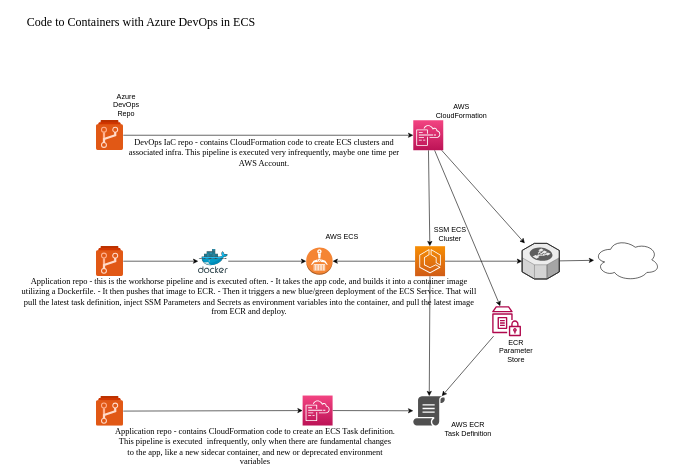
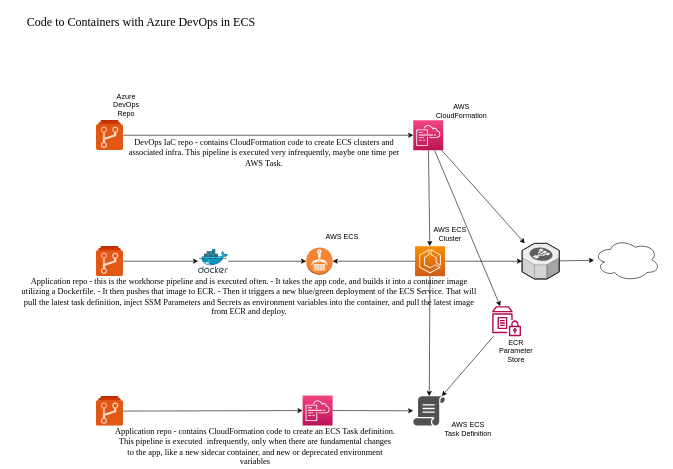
  <mxCell id="0" />
  <mxCell id="1" parent="0" />
  <mxCell id="2" style="edgeStyle=none;html=1;" parent="1" source="3" target="5" edge="1"><mxGeometry relative="1" as="geometry" /></mxCell>
  <mxCell id="3" value="" style="sketch=0;aspect=fixed;html=1;points=[];align=center;image;fontSize=12;image=img/lib/mscae/Azure_Repos.svg;" parent="1" vertex="1"><mxGeometry x="160" y="410" width="45" height="50" as="geometry" /></mxCell>
  <mxCell id="4" style="edgeStyle=none;html=1;entryX=0;entryY=0.5;entryDx=0;entryDy=0;entryPerimeter=0;" parent="1" source="5" target="6" edge="1"><mxGeometry relative="1" as="geometry" /></mxCell>
  <mxCell id="5" value="" style="sketch=0;aspect=fixed;html=1;points=[];align=center;image;fontSize=12;image=img/lib/mscae/Docker.svg;" parent="1" vertex="1"><mxGeometry x="330" y="414.5" width="50" height="41" as="geometry" /></mxCell>
  <mxCell id="6" value="" style="outlineConnect=0;dashed=0;verticalLabelPosition=bottom;verticalAlign=top;align=center;html=1;shape=mxgraph.aws3.ecr;fillColor=#F58534;gradientColor=none;" parent="1" vertex="1"><mxGeometry x="510" y="412.25" width="44" height="45.5" as="geometry" /></mxCell>
  <mxCell id="7" value="" style="edgeStyle=none;html=1;" parent="1" source="10" target="12" edge="1"><mxGeometry relative="1" as="geometry" /></mxCell>
  <mxCell id="8" style="edgeStyle=none;html=1;entryX=1;entryY=0.5;entryDx=0;entryDy=0;entryPerimeter=0;" parent="1" source="10" target="6" edge="1"><mxGeometry relative="1" as="geometry"><mxPoint x="560" y="505" as="targetPoint" /></mxGeometry></mxCell>
  <mxCell id="9" value="" style="edgeStyle=none;html=1;" parent="1" source="10" target="20" edge="1"><mxGeometry relative="1" as="geometry" /></mxCell>
  <mxCell id="10" value="" style="sketch=0;points=[[0,0,0],[0.25,0,0],[0.5,0,0],[0.75,0,0],[1,0,0],[0,1,0],[0.25,1,0],[0.5,1,0],[0.75,1,0],[1,1,0],[0,0.25,0],[0,0.5,0],[0,0.75,0],[1,0.25,0],[1,0.5,0],[1,0.75,0]];outlineConnect=0;fontColor=#232F3E;gradientColor=#F78E04;gradientDirection=north;fillColor=#D05C17;strokeColor=#ffffff;dashed=0;verticalLabelPosition=bottom;verticalAlign=top;align=center;html=1;fontSize=12;fontStyle=0;aspect=fixed;shape=mxgraph.aws4.resourceIcon;resIcon=mxgraph.aws4.ecs;" parent="1" vertex="1"><mxGeometry x="691.5" y="410" width="50" height="50" as="geometry" /></mxCell>
  <mxCell id="11" value="" style="edgeStyle=none;html=1;" parent="1" source="12" target="13" edge="1"><mxGeometry relative="1" as="geometry" /></mxCell>
  <mxCell id="12" value="" style="verticalLabelPosition=bottom;html=1;verticalAlign=top;strokeWidth=1;align=center;outlineConnect=0;dashed=0;outlineConnect=0;shape=mxgraph.aws3d.elasticLoadBalancing;fillColor=#ECECEC;strokeColor=#5E5E5E;aspect=fixed;" parent="1" vertex="1"><mxGeometry x="870" y="405.29" width="62" height="59.42" as="geometry" /></mxCell>
  <mxCell id="13" value="" style="ellipse;shape=cloud;whiteSpace=wrap;html=1;" parent="1" vertex="1"><mxGeometry x="990" y="397.75" width="110" height="70" as="geometry" /></mxCell>
  <mxCell id="14" value="" style="edgeStyle=none;html=1;" parent="1" source="15" target="19" edge="1"><mxGeometry relative="1" as="geometry" /></mxCell>
  <mxCell id="15" value="" style="sketch=0;aspect=fixed;html=1;points=[];align=center;image;fontSize=12;image=img/lib/mscae/Azure_Repos.svg;" parent="1" vertex="1"><mxGeometry x="160" y="200" width="45" height="50" as="geometry" /></mxCell>
  <mxCell id="16" value="" style="edgeStyle=none;html=1;" parent="1" source="19" target="10" edge="1"><mxGeometry relative="1" as="geometry" /></mxCell>
  <mxCell id="17" style="edgeStyle=none;html=1;fontFamily=Georgia;fontSize=16;" parent="1" source="19" target="12" edge="1"><mxGeometry relative="1" as="geometry" /></mxCell>
  <mxCell id="18" style="edgeStyle=none;html=1;fontFamily=Georgia;fontSize=14;" parent="1" source="19" target="29" edge="1"><mxGeometry relative="1" as="geometry" /></mxCell>
  <mxCell id="19" value="" style="sketch=0;points=[[0,0,0],[0.25,0,0],[0.5,0,0],[0.75,0,0],[1,0,0],[0,1,0],[0.25,1,0],[0.5,1,0],[0.75,1,0],[1,1,0],[0,0.25,0],[0,0.5,0],[0,0.75,0],[1,0.25,0],[1,0.5,0],[1,0.75,0]];points=[[0,0,0],[0.25,0,0],[0.5,0,0],[0.75,0,0],[1,0,0],[0,1,0],[0.25,1,0],[0.5,1,0],[0.75,1,0],[1,1,0],[0,0.25,0],[0,0.5,0],[0,0.75,0],[1,0.25,0],[1,0.5,0],[1,0.75,0]];outlineConnect=0;fontColor=#232F3E;gradientColor=#F34482;gradientDirection=north;fillColor=#BC1356;strokeColor=#ffffff;dashed=0;verticalLabelPosition=bottom;verticalAlign=top;align=center;html=1;fontSize=12;fontStyle=0;aspect=fixed;shape=mxgraph.aws4.resourceIcon;resIcon=mxgraph.aws4.cloudformation;" parent="1" vertex="1"><mxGeometry x="688.5" y="200" width="50" height="50" as="geometry" /></mxCell>
  <mxCell id="20" value="" style="sketch=0;pointerEvents=1;shadow=0;dashed=0;html=1;strokeColor=none;fillColor=#505050;labelPosition=center;verticalLabelPosition=bottom;verticalAlign=top;outlineConnect=0;align=center;shape=mxgraph.office.concepts.script;" parent="1" vertex="1"><mxGeometry x="688.5" y="660" width="53" height="49" as="geometry" /></mxCell>
  <mxCell id="21" value="" style="edgeStyle=none;html=1;" parent="1" source="22" target="24" edge="1"><mxGeometry relative="1" as="geometry" /></mxCell>
  <mxCell id="22" value="" style="sketch=0;aspect=fixed;html=1;points=[];align=center;image;fontSize=12;image=img/lib/mscae/Azure_Repos.svg;" parent="1" vertex="1"><mxGeometry x="160" y="660" width="45" height="50" as="geometry" /></mxCell>
  <mxCell id="23" value="" style="edgeStyle=none;html=1;" parent="1" source="24" target="20" edge="1"><mxGeometry relative="1" as="geometry" /></mxCell>
  <mxCell id="24" value="" style="sketch=0;points=[[0,0,0],[0.25,0,0],[0.5,0,0],[0.75,0,0],[1,0,0],[0,1,0],[0.25,1,0],[0.5,1,0],[0.75,1,0],[1,1,0],[0,0.25,0],[0,0.5,0],[0,0.75,0],[1,0.25,0],[1,0.5,0],[1,0.75,0]];points=[[0,0,0],[0.25,0,0],[0.5,0,0],[0.75,0,0],[1,0,0],[0,1,0],[0.25,1,0],[0.5,1,0],[0.75,1,0],[1,1,0],[0,0.25,0],[0,0.5,0],[0,0.75,0],[1,0.25,0],[1,0.5,0],[1,0.75,0]];outlineConnect=0;fontColor=#232F3E;gradientColor=#F34482;gradientDirection=north;fillColor=#BC1356;strokeColor=#ffffff;dashed=0;verticalLabelPosition=bottom;verticalAlign=top;align=center;html=1;fontSize=12;fontStyle=0;aspect=fixed;shape=mxgraph.aws4.resourceIcon;resIcon=mxgraph.aws4.cloudformation;" parent="1" vertex="1"><mxGeometry x="504" y="659" width="50" height="50" as="geometry" /></mxCell>
  <mxCell id="25" value="Code to Containers with Azure DevOps in ECS" style="text;html=1;strokeColor=none;fillColor=none;align=center;verticalAlign=middle;whiteSpace=wrap;rounded=0;fontFamily=Georgia;fontSize=20;" parent="1" vertex="1"><mxGeometry width="430" height="30" as="geometry" x="20" y="20" /></mxCell>
- <mxCell id="26" value="DevOps IaC repo - contains CloudFormation code to create ECS clusters and associated infra. This pipeline is executed very infrequently, maybe one time per AWS Account." style="text;html=1;strokeColor=none;fillColor=none;align=center;verticalAlign=middle;whiteSpace=wrap;rounded=0;fontFamily=Georgia;fontSize=14;" parent="1" vertex="1"><mxGeometry x="205" y="240" width="470" height="30" as="geometry" /></mxCell>
+ <mxCell id="26" value="DevOps IaC repo - contains CloudFormation code to create ECS clusters and associated infra. This pipeline is executed very infrequently, maybe one time per AWS Task." style="text;html=1;strokeColor=none;fillColor=none;align=center;verticalAlign=middle;whiteSpace=wrap;rounded=0;fontFamily=Georgia;fontSize=14;" parent="1" vertex="1"><mxGeometry x="205" y="240" width="470" height="30" as="geometry" /></mxCell>
  <mxCell id="27" value="Application repo - contains CloudFormation code to create an ECS Task definition. This pipeline is executed&amp;nbsp; infrequently, only when there are fundamental changes to the app, like a new sidecar container, and new or deprecated environment variables" style="text;html=1;strokeColor=none;fillColor=none;align=center;verticalAlign=middle;whiteSpace=wrap;rounded=0;fontFamily=Georgia;fontSize=14;" parent="1" vertex="1"><mxGeometry x="190" y="730" width="470" height="30" as="geometry" /></mxCell>
  <mxCell id="28" style="edgeStyle=none;html=1;fontFamily=Georgia;fontSize=14;" parent="1" source="29" target="20" edge="1"><mxGeometry relative="1" as="geometry" /></mxCell>
  <mxCell id="29" value="" style="sketch=0;outlineConnect=0;fontColor=#232F3E;gradientColor=none;fillColor=#B0084D;strokeColor=none;dashed=0;verticalLabelPosition=bottom;verticalAlign=top;align=center;html=1;fontSize=12;fontStyle=0;aspect=fixed;pointerEvents=1;shape=mxgraph.aws4.parameter_store;fontFamily=Georgia;" parent="1" vertex="1"><mxGeometry x="820" y="510" width="48.08" height="50" as="geometry" /></mxCell>
  <mxCell id="30" value="Application repo - this is the workhorse pipeline and is executed often. - It takes the app code, and builds it into a container image utilizing a Dockerfile. - It then pushes that image to ECR. - Then it triggers a new blue/green deployment of the ECS Service. That will pull the latest task definition, inject SSM Parameters and Secrets as environment variables into the container, and pull the latest image from ECR and deploy." style="text;html=1;strokeColor=none;fillColor=none;align=center;verticalAlign=middle;whiteSpace=wrap;rounded=0;fontFamily=Georgia;fontSize=14;" parent="1" vertex="1"><mxGeometry x="30" y="480" width="770" height="30" as="geometry" /></mxCell>
  <mxCell id="31" value="ECR Parameter Store" style="text;html=1;strokeColor=none;fillColor=none;align=center;verticalAlign=middle;whiteSpace=wrap;rounded=0;" vertex="1" parent="1"><mxGeometry x="830" y="570" width="60" height="30" as="geometry" /></mxCell>
  <mxCell id="32" value="Azure DevOps Repo" style="text;html=1;strokeColor=none;fillColor=none;align=center;verticalAlign=middle;whiteSpace=wrap;rounded=0;" vertex="1" parent="1"><mxGeometry x="180" y="160" width="60" height="30" as="geometry" /></mxCell>
  <mxCell id="33" value="AWS CloudFormation" style="text;html=1;strokeColor=none;fillColor=none;align=center;verticalAlign=middle;whiteSpace=wrap;rounded=0;" vertex="1" parent="1"><mxGeometry x="738.5" y="170" width="60" height="30" as="geometry" /></mxCell>
- <mxCell id="34" value="SSM ECS Cluster" style="text;html=1;strokeColor=none;fillColor=none;align=center;verticalAlign=middle;whiteSpace=wrap;rounded=0;" vertex="1" parent="1"><mxGeometry x="720" y="375.29" width="60" height="30" as="geometry" /></mxCell>
+ <mxCell id="34" value="AWS ECS Cluster" style="text;html=1;strokeColor=none;fillColor=none;align=center;verticalAlign=middle;whiteSpace=wrap;rounded=0;" vertex="1" parent="1"><mxGeometry x="720" y="375.29" width="60" height="30" as="geometry" /></mxCell>
  <mxCell id="35" value="AWS ECS" style="text;html=1;strokeColor=none;fillColor=none;align=center;verticalAlign=middle;whiteSpace=wrap;rounded=0;" vertex="1" parent="1"><mxGeometry x="540" y="380" width="60" height="30" as="geometry" /></mxCell>
- <mxCell id="36" value="AWS ECR Task Definition" style="text;html=1;strokeColor=none;fillColor=none;align=center;verticalAlign=middle;whiteSpace=wrap;rounded=0;" vertex="1" parent="1"><mxGeometry x="738.5" y="700" width="81.5" height="30" as="geometry" /></mxCell>
+ <mxCell id="36" value="AWS ECS Task Definition" style="text;html=1;strokeColor=none;fillColor=none;align=center;verticalAlign=middle;whiteSpace=wrap;rounded=0;" vertex="1" parent="1"><mxGeometry x="738.5" y="700" width="81.5" height="30" as="geometry" /></mxCell>
